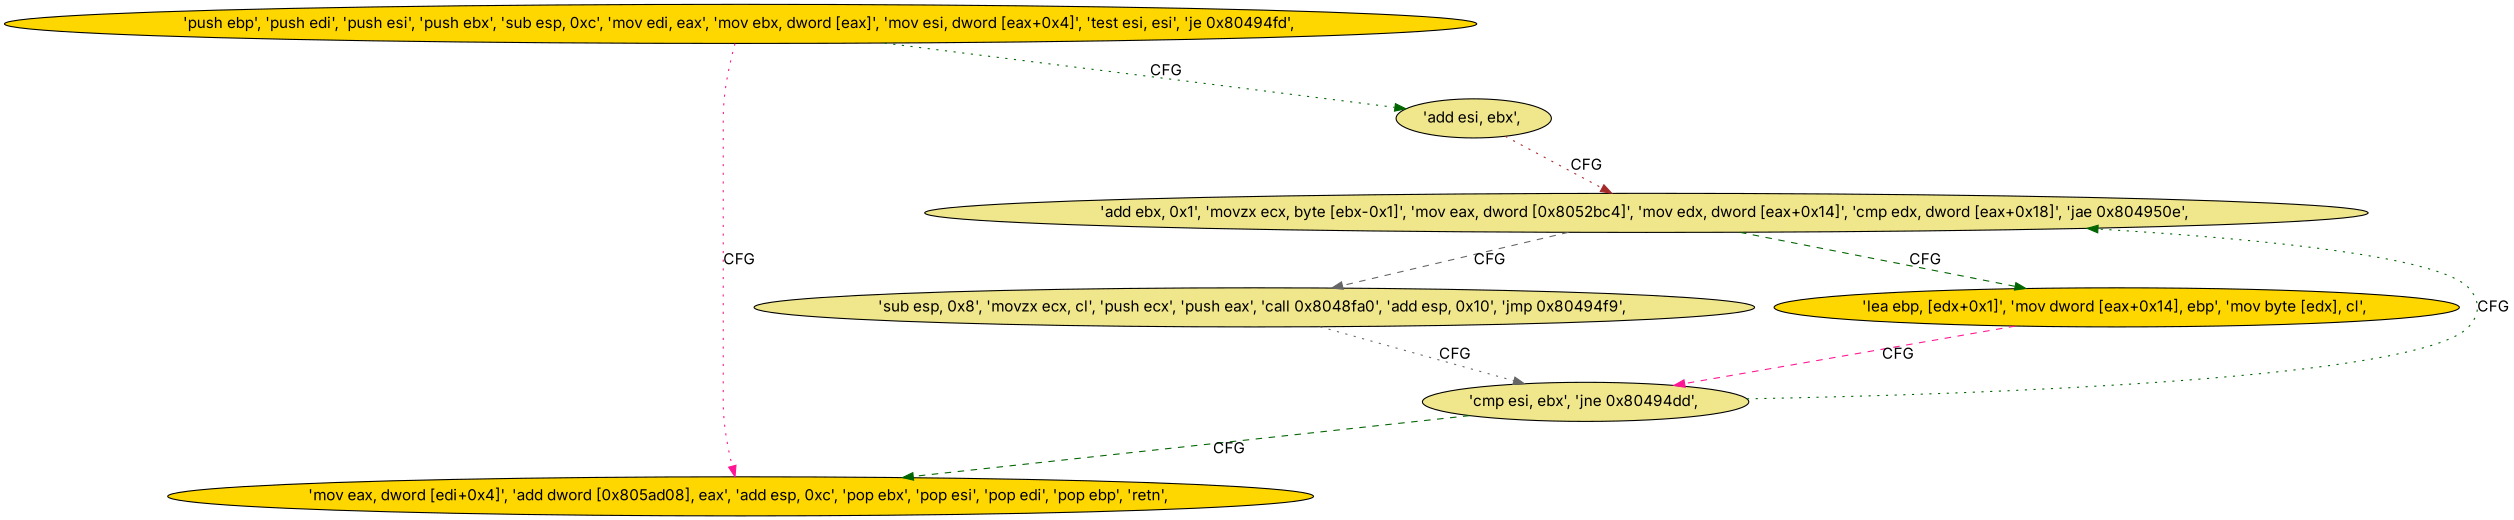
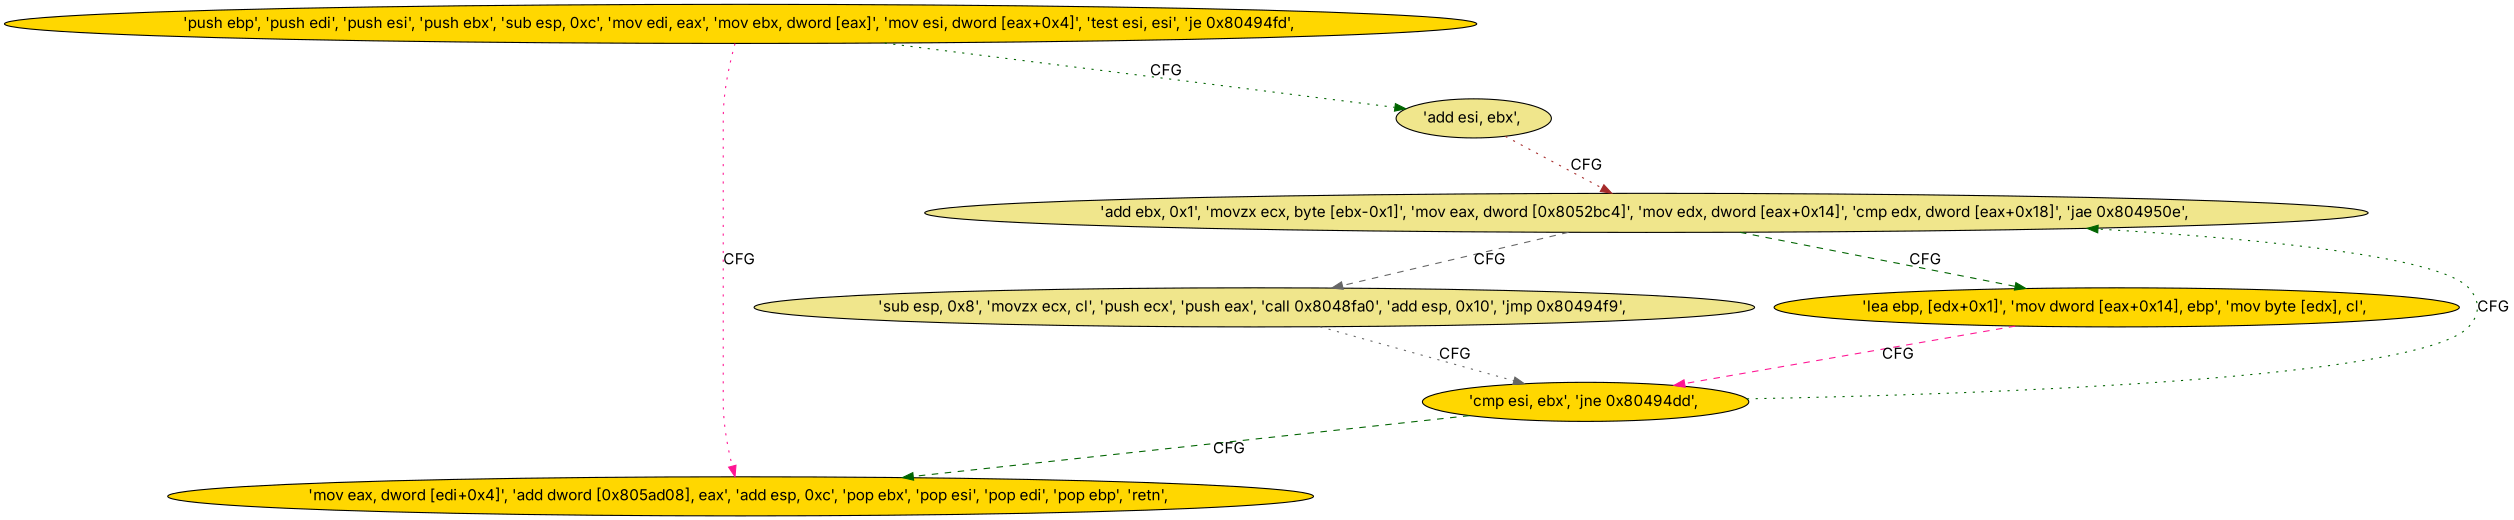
  digraph {
    fontname=Inter
    node [style=filled fillcolor=khaki fontname=Inter]
    edge [color=darkgreen style=dotted fontname=Inter]
    n1 [label="'push ebp', 'push edi', 'push esi', 'push ebx', 'sub esp, 0xc', 'mov edi, eax', 'mov ebx, dword [eax]', 'mov esi, dword [eax+0x4]', 'test esi, esi', 'je 0x80494fd', " fillcolor=gold]
    n2 [label="'mov eax, dword [edi+0x4]', 'add dword [0x805ad08], eax', 'add esp, 0xc', 'pop ebx', 'pop esi', 'pop edi', 'pop ebp', 'retn', " fillcolor=gold]
    n3 [label="'add esi, ebx', "]
    n4 [label="'add ebx, 0x1', 'movzx ecx, byte [ebx-0x1]', 'mov eax, dword [0x8052bc4]', 'mov edx, dword [eax+0x14]', 'cmp edx, dword [eax+0x18]', 'jae 0x804950e', "]
    n5 [label="'sub esp, 0x8', 'movzx ecx, cl', 'push ecx', 'push eax', 'call 0x8048fa0', 'add esp, 0x10', 'jmp 0x80494f9', "]
    n6 [label="'lea ebp, [edx+0x1]', 'mov dword [eax+0x14], ebp', 'mov byte [edx], cl', " fillcolor=gold]
-   n7 [label="'cmp esi, ebx', 'jne 0x80494dd', "]
+   n7 [label="'cmp esi, ebx', 'jne 0x80494dd', " fillcolor=gold]
    n1 -> n2 [label=CFG color=deeppink]
    n1 -> n3 [label=CFG]
    n3 -> n4 [label=CFG color=brown]
    n4 -> n5 [label=CFG color=gray40 style=dashed]
    n4 -> n6 [label=CFG style=dashed]
    n5 -> n7 [label=CFG color=gray40]
    n6 -> n7 [label=CFG color=deeppink style=dashed]
    n7 -> n2 [label=CFG style=dashed]
    n7 -> n4 [label=CFG]
  }
